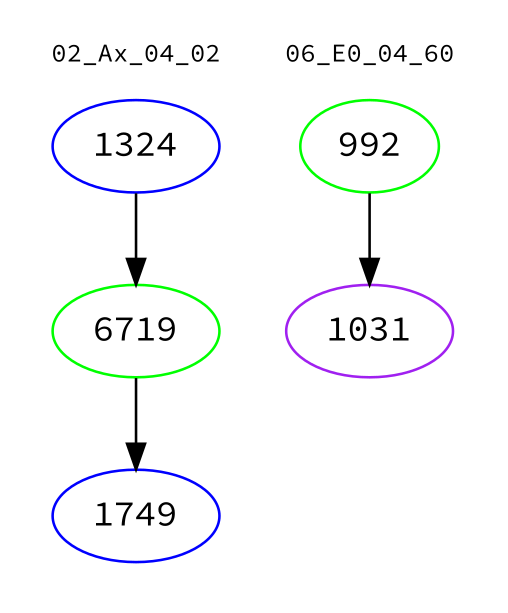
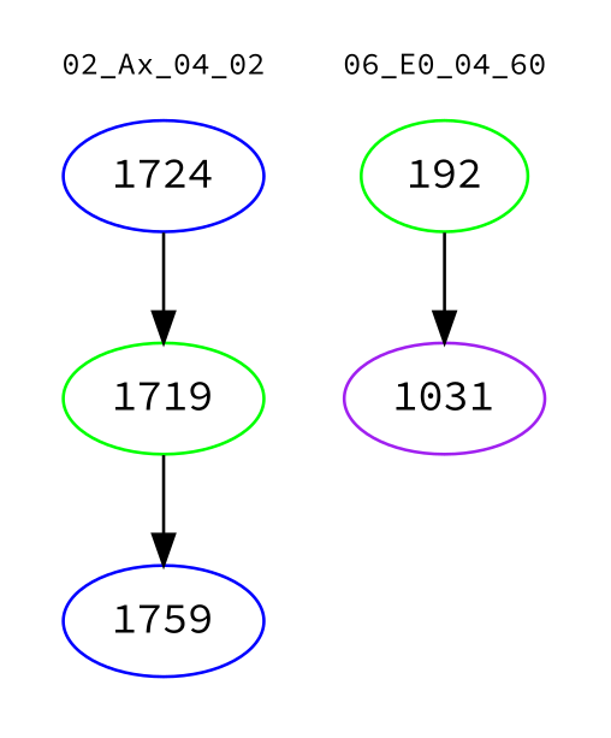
  digraph {
    fontname="Source Code Pro"
    node [color=blue fontname="Source Code Pro"]
    edge [color=black fontname="Source Code Pro"]
-   n1 [label=1324]
-   n2 [color=green label=6719]
-   n3 [label=1749]
-   n4 [color=green label=992]
+   n1 [label=1724]
+   n2 [color=green label=1719]
+   n3 [label=1759]
+   n4 [color=green label=192]
    n5 [color=purple label=1031]
    subgraph cluster_1 {
      color=white
      fontsize=10
      label="02_Ax_04_02"
      n1
      n2
      n3
    }
    subgraph cluster_2 {
      color=white
      fontsize=10
      label="06_E0_04_60"
      n4
      n5
    }
    n1 -> n2
    n2 -> n3
    n4 -> n5
  }
